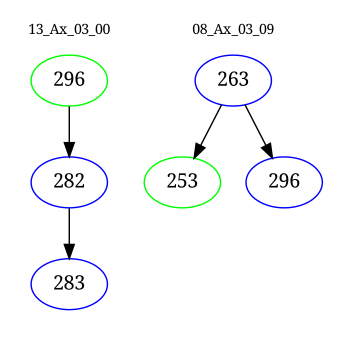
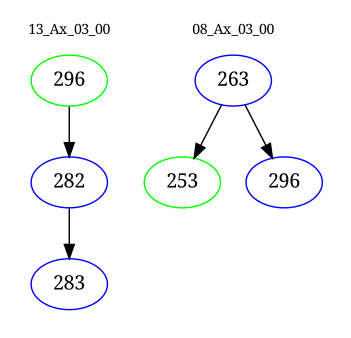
  digraph {
    fontname="Noto Serif"
    node [color=blue fontname="Noto Serif"]
    edge [color=black fontname="Noto Serif"]
    n1 [color=green label=296]
    n2 [label=282]
    n3 [label=283]
    n4 [color=green label=253]
    n5 [label=263]
    n6 [label=296]
    subgraph cluster_1 {
      color=white
      fontsize=10
      label="13_Ax_03_00"
      n1
      n2
      n3
    }
    subgraph cluster_2 {
      color=white
      fontsize=10
-     label="08_Ax_03_09"
+     label="08_Ax_03_00"
      n4
      n5
      n6
    }
    n1 -> n2
    n2 -> n3
    n5 -> n4
    n5 -> n6
  }
